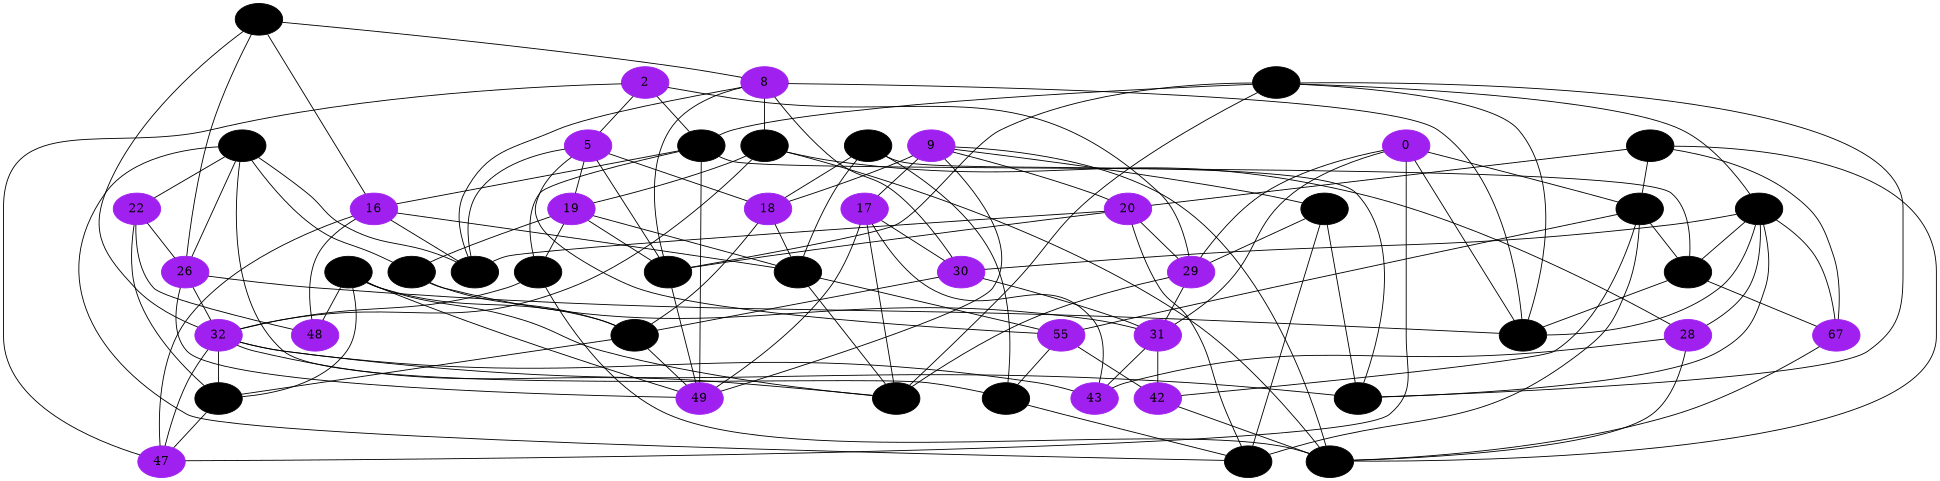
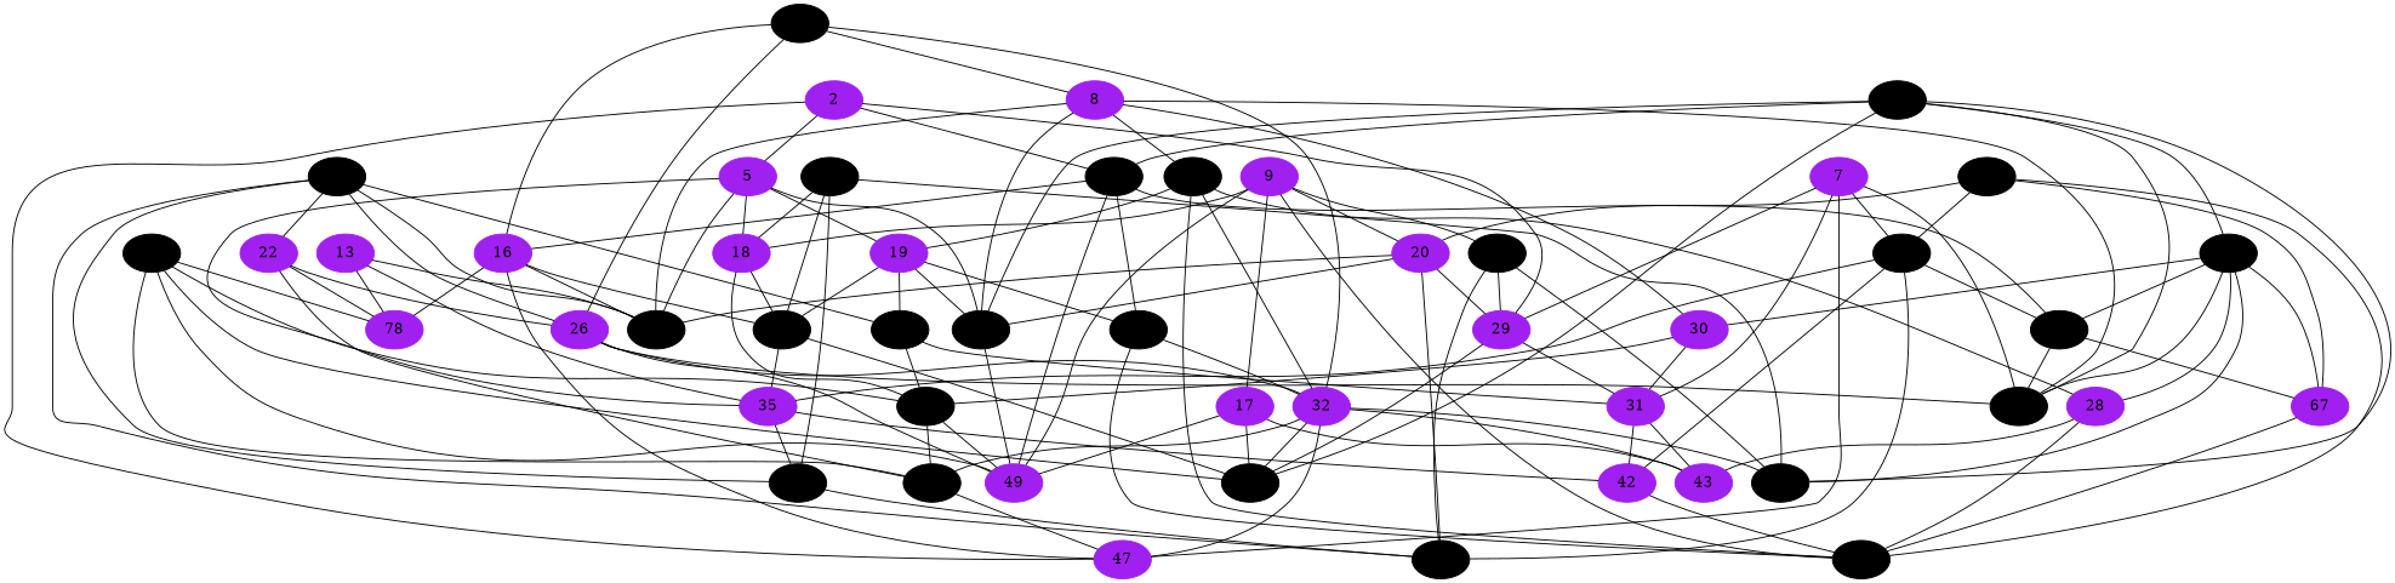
  graph {
    node [color=purple style=filled]
    edge [weight=1.0]
    22
    1 [color=black]
    25 [color=black]
    26
    39 [color=black]
    41 [color=black]
    46 [color=black]
    36 [color=black]
-   48
+   48 [label=78]
    31
    34 [color=black]
    32
    50 [color=black]
    49
    2
    5
    14 [color=black]
    29
    47
    18
    19
-   35 [label=55]
+   35
    40 [color=black]
    16
    23 [color=black]
    27 [color=black]
    45 [color=black]
    3 [color=black]
    33 [color=black]
    38 [color=black]
    4 [color=black]
    8
    15 [color=black]
    30
    43
    42
    6 [color=black]
    11 [color=black]
    20
    n40 [label=67]
    44 [color=black]
-   7 [label=0]
+   7
    28
    9
    17
    24 [color=black]
    10 [color=black]
    12 [color=black]
    21 [color=black]
+   13
    22 -- 26
    22 -- 36
    22 -- 48 [weight=2.0]
    1 -- 22
    1 -- 25
    1 -- 26
    1 -- 39
    1 -- 41
    1 -- 46
    25 -- 31
    25 -- 34
    26 -- 32
    26 -- 50
    26 -- 49
    39 -- 41
    36 -- 47
    31 -- 43
    31 -- 42
    34 -- 36
    34 -- 49
    32 -- 36 [weight=2.0]
    32 -- 47
    32 -- 45
    32 -- 38
    32 -- 43
    2 -- 5
    2 -- 14
    2 -- 29
    2 -- 47
    5 -- 46
    5 -- 18
    5 -- 19
    5 -- 35
    5 -- 40
    14 -- 49
    14 -- 16
    14 -- 23
    14 -- 27
    29 -- 31
    29 -- 45
    18 -- 34
    18 -- 33
    19 -- 25
    19 -- 40
    19 -- 27
    19 -- 33
    35 -- 39
    35 -- 42
    40 -- 49
    16 -- 46
    16 -- 48
    16 -- 47
    16 -- 33
    23 -- 50
    23 -- n40
    27 -- 32
    27 -- 44
    3 -- 39
    3 -- 18 [weight=2.0]
    3 -- 33
    3 -- 38 [weight=2.0]
    33 -- 35
    33 -- 45
    4 -- 26
    4 -- 32
    4 -- 16
    4 -- 8
    8 -- 46
    8 -- 50
    8 -- 40
    8 -- 15
    8 -- 30
    15 -- 32 [weight=2.0]
    15 -- 19
    15 -- 44
    15 -- 28
    30 -- 31
    30 -- 34
    42 -- 44 [weight=2.0]
    6 -- 11
    6 -- 20
    6 -- n40
    6 -- 44
    11 -- 41 [weight=2.0]
    11 -- 35
    11 -- 23 [weight=2.0]
    11 -- 42
    20 -- 41
    20 -- 46
    20 -- 29
    20 -- 40
    n40 -- 44 [weight=2.0]
    7 -- 31
    7 -- 50
    7 -- 29
    7 -- 47 [weight=2.0]
    7 -- 11
    28 -- 43
    28 -- 44 [weight=2.0]
    9 -- 49
    9 -- 18
    9 -- 20
    9 -- 44
    9 -- 17
    9 -- 24
    17 -- 49 [weight=2.0]
    17 -- 45
-   17 -- 30
    17 -- 43
    24 -- 41
    24 -- 29
    24 -- 38
    10 -- 36
    10 -- 48 [weight=2.0]
    10 -- 34
    10 -- 49
    10 -- 45
    12 -- 50
    12 -- 14
    12 -- 40
    12 -- 45
    12 -- 38
    12 -- 21
    21 -- 50
    21 -- 23
    21 -- 38
    21 -- 30
    21 -- n40 [weight=2.0]
    21 -- 28
+   13 -- 46
+   13 -- 48
+   13 -- 35
  }
